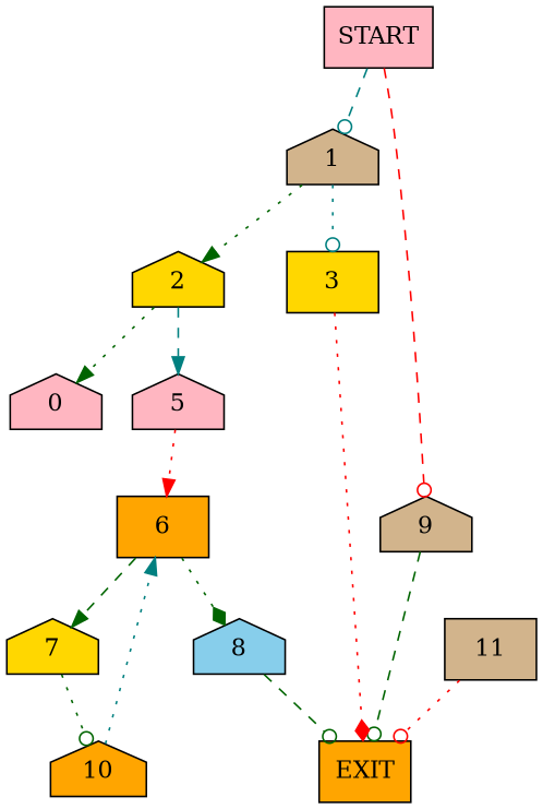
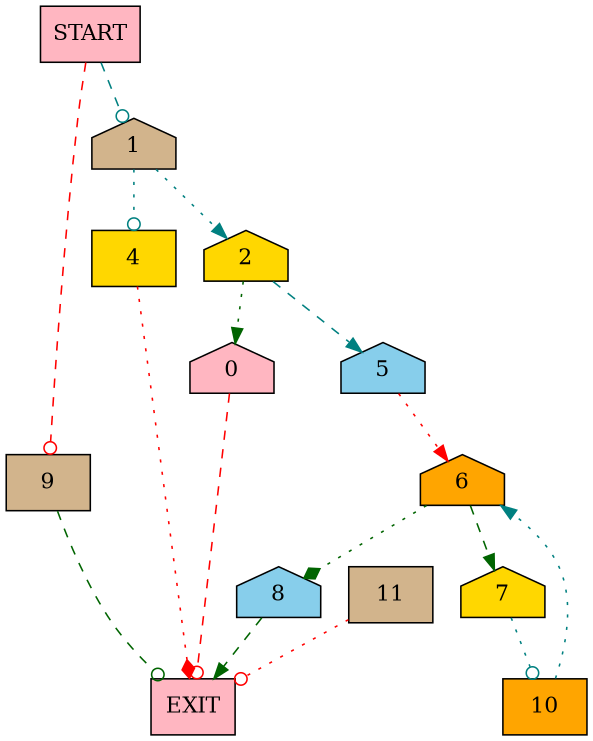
  digraph {
    node [fillcolor=lightpink shape=house style=filled]
    edge [arrowhead=odot color=darkgreen style=dotted]
    n1 [label=START shape=box]
    1 [fillcolor=tan]
-   9 [fillcolor=tan]
+   9 [fillcolor=tan shape=box]
    2 [fillcolor=gold]
-   3 [fillcolor=gold shape=box]
-   n6 [fillcolor=orange label=EXIT shape=box]
+   3 [fillcolor=gold shape=box label=4]
+   n6 [label=EXIT shape=box]
    n7 [label=0]
-   5
-   6 [fillcolor=orange shape=box]
+   5 [fillcolor=skyblue]
+   6 [fillcolor=orange]
    7 [fillcolor=gold]
    8 [fillcolor=skyblue]
-   10 [fillcolor=orange]
+   10 [fillcolor=orange shape=box]
    11 [fillcolor=tan shape=box]
    n1 -> 1 [color=teal style=dashed]
    n1 -> 9 [color=red style=dashed]
-   1 -> 2 [arrowhead=normal]
+   1 -> 2 [arrowhead=normal color=teal]
    1 -> 3 [color=teal]
    9 -> n6 [style=dashed]
    2 -> n7 [arrowhead=normal]
    2 -> 5 [arrowhead=normal color=teal style=dashed]
    3 -> n6 [arrowhead=diamond color=red]
+   n7 -> n6 [color=red style=dashed]
    5 -> 6 [arrowhead=normal color=red]
    6 -> 7 [arrowhead=normal style=dashed]
    6 -> 8 [arrowhead=diamond]
-   7 -> 10
-   8 -> n6 [style=dashed]
+   7 -> 10 [color=teal]
+   8 -> n6 [arrowhead=normal style=dashed]
    10 -> 6 [arrowhead=normal color=teal]
    11 -> n6 [color=red]
  }
